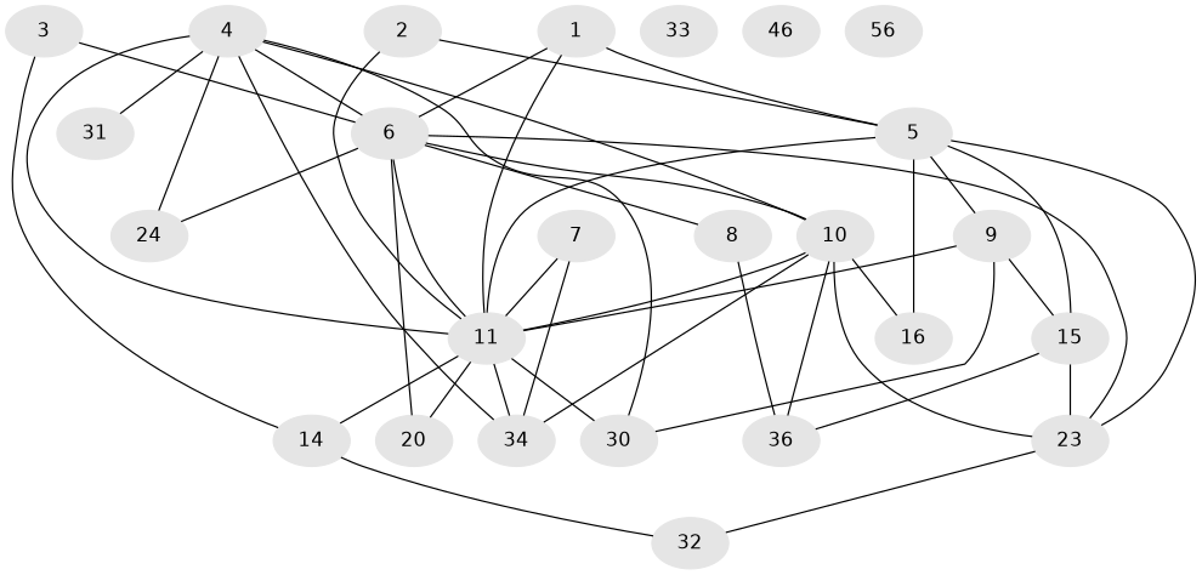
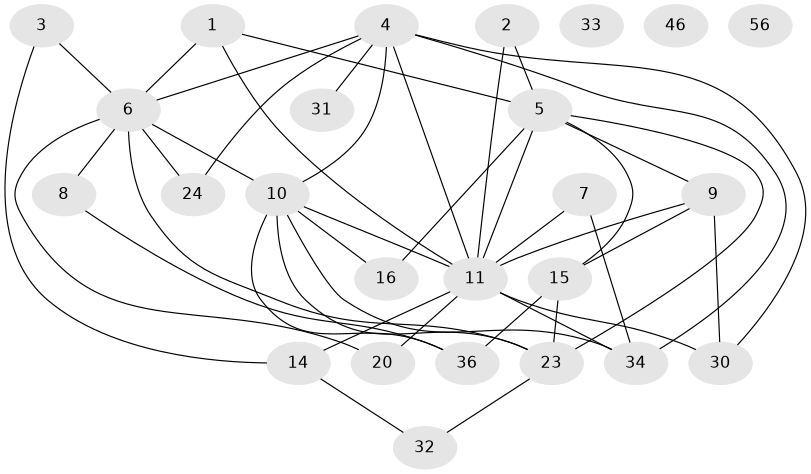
  graph {
    fontname="DejaVu Sans"
    node [color=gray90 fontname="DejaVu Sans" style=filled]
    edge [fontname="DejaVu Sans"]
    5 [super="+41+43"]
    11 [super="+45+17+22"]
    9 [super="+27"]
    15 [super="+19+57+21"]
    16
    23 [super="+47+28"]
    1
    6 [super="+13+38"]
    10 [super="+42+48"]
    24
    8 [super="+35+12+37"]
    20
    14 [super="+53"]
    30 [super="+44"]
    34 [super="+49"]
    2
    3
    32
    4 [super="+40+25"]
    31
    36 [super="+55"]
    7 [super="+51"]
    33
    46
    56
    5 -- 11
    5 -- 9
    5 -- 15
    5 -- 16
    5 -- 23
    11 -- 20
    11 -- 14 [weight=2]
    11 -- 30 [weight=2]
    11 -- 34 [weight=2]
    9 -- 11
    9 -- 15
    9 -- 30
    15 -- 23 [weight=3]
    15 -- 36
    23 -- 32
    1 -- 5
    1 -- 11
    1 -- 6
-   6 -- 11
    6 -- 23
    6 -- 10
    6 -- 24
    6 -- 8 [weight=2]
    6 -- 20
    10 -- 11
    10 -- 16
    10 -- 23
    10 -- 34
    10 -- 36
    8 -- 36
    14 -- 32
    2 -- 5
    2 -- 11
    3 -- 6
    3 -- 14
    4 -- 11
    4 -- 6
    4 -- 10
    4 -- 24
    4 -- 30
    4 -- 34
    4 -- 31
    7 -- 11 [weight=2]
    7 -- 34
  }
